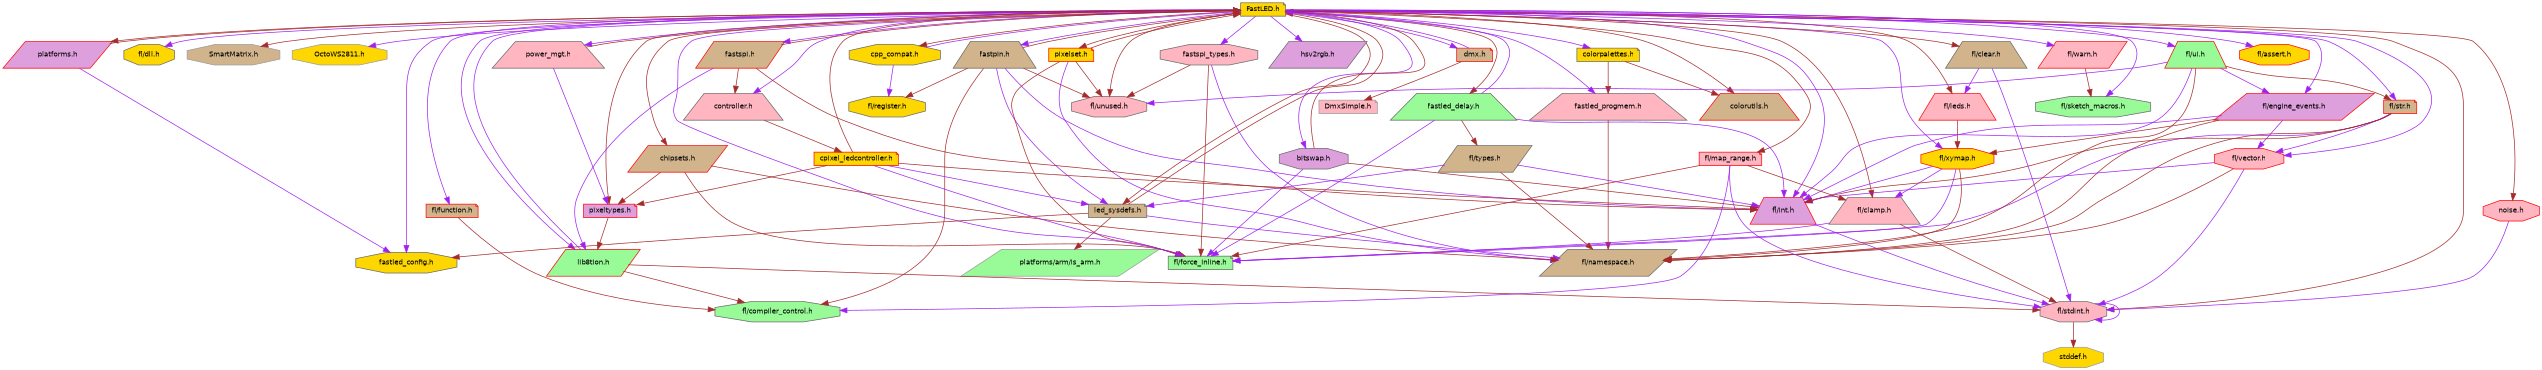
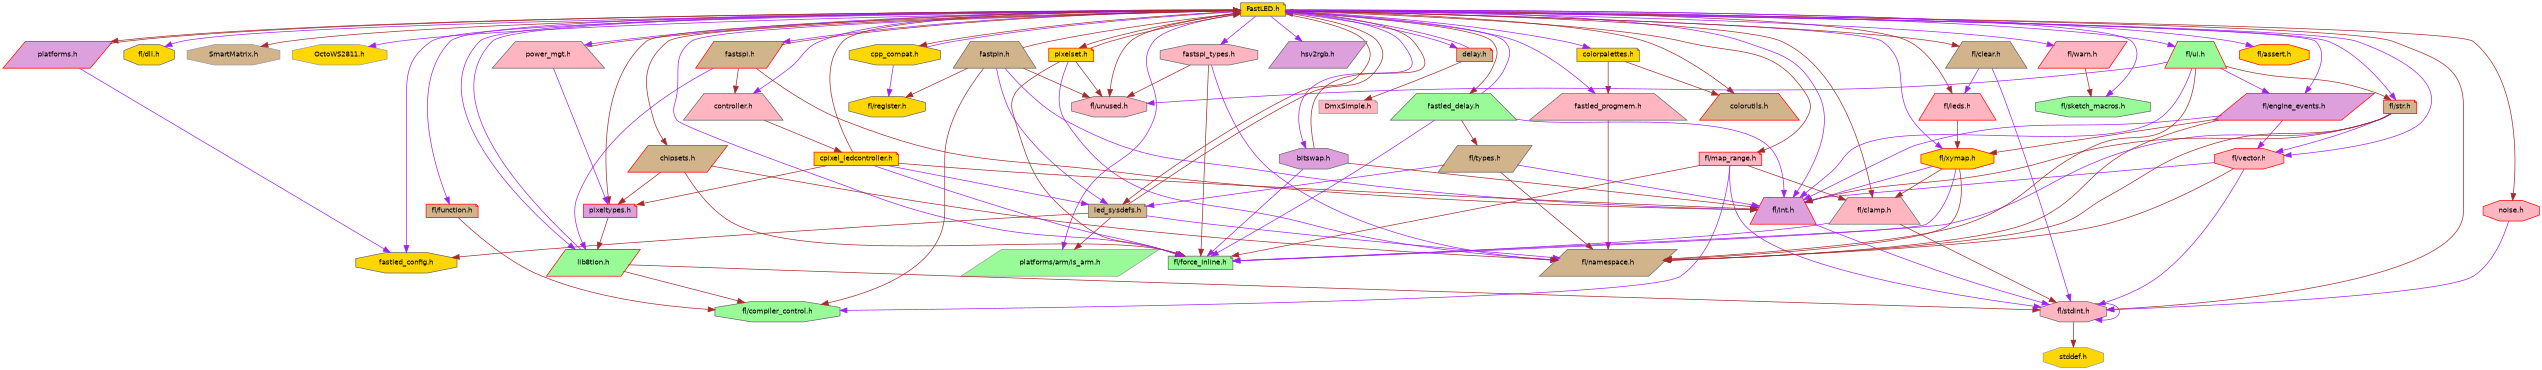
  digraph {
    fontname="DejaVu Sans"
    node [color=grey40 fillcolor=lightpink fontname="DejaVu Sans" fontsize=10 shape=octagon style=filled]
    edge [color=brown fontname="DejaVu Sans" fontsize=10 labelfontname=Helvetica labelfontsize=10 style=solid]
    n1 [color=gray40 fillcolor=gold fontcolor=black height=0.2 label="FastLED.h" shape=note width=0.4]
    n2 [height=0.2 label="fl/stdint.h" width=0.4]
    n3 [fillcolor=gold height=0.2 label="fl/dll.h" width=0.4]
    n4 [color=grey60 fillcolor=tan height=0.2 label="SmartMatrix.h" width=0.4]
    n5 [color=grey60 fillcolor=gold height=0.2 label="OctoWS2811.h" width=0.4]
    n6 [fillcolor=palegreen height=0.2 label="fl/force_inline.h" shape=note width=0.4]
    n7 [fillcolor=gold height=0.2 label="cpp_compat.h" width=0.4]
    n8 [fillcolor=gold height=0.2 label="fastled_config.h" width=0.4]
    n9 [fillcolor=tan height=0.2 label="led_sysdefs.h" shape=note width=0.4]
    n10 [fillcolor=palegreen height=0.2 label="fastled_delay.h" shape=trapezium width=0.4]
    n11 [color=red fillcolor=plum height=0.2 label="fl/int.h" shape=trapezium width=0.4]
    n12 [fillcolor=plum height=0.2 label="bitswap.h" width=0.4]
    n13 [height=0.2 label="controller.h" shape=trapezium width=0.4]
    n14 [color=red fillcolor=plum height=0.2 label="pixeltypes.h" shape=note width=0.4]
    n15 [color=red fillcolor=palegreen height=0.2 label="lib8tion.h" shape=parallelogram width=0.4]
    n16 [fillcolor=tan height=0.2 label="fastpin.h" shape=trapezium width=0.4]
    n17 [height=0.2 label="fl/unused.h" width=0.4]
    n18 [height=0.2 label="fastspi_types.h" width=0.4]
-   n19 [color=red fillcolor=tan height=0.2 label="dmx.h" shape=note width=0.4]
+   n19 [color=red fillcolor=tan height=0.2 label="delay.h" shape=note width=0.4]
    n20 [color=red fillcolor=plum height=0.2 label="platforms.h" shape=parallelogram width=0.4]
    n21 [height=0.2 label="fastled_progmem.h" shape=trapezium width=0.4]
    n22 [fillcolor=plum height=0.2 label="hsv2rgb.h" shape=parallelogram width=0.4]
    n23 [color=red fillcolor=tan height=0.2 label="colorutils.h" shape=trapezium width=0.4]
    n24 [color=red fillcolor=gold height=0.2 label="pixelset.h" shape=note width=0.4]
    n25 [fillcolor=gold height=0.2 label="colorpalettes.h" shape=note width=0.4]
    n26 [color=red height=0.2 label="noise.h" width=0.4]
    n27 [height=0.2 label="power_mgt.h" shape=trapezium width=0.4]
    n28 [color=red fillcolor=tan height=0.2 label="fastspi.h" shape=parallelogram width=0.4]
    n29 [color=red fillcolor=tan height=0.2 label="chipsets.h" shape=parallelogram width=0.4]
    n30 [color=red fillcolor=plum height=0.2 label="fl/engine_events.h" shape=parallelogram width=0.4]
    n31 [color=red height=0.2 label="fl/vector.h" width=0.4]
    n32 [color=red fillcolor=gold height=0.2 label="fl/xymap.h" width=0.4]
    n33 [height=0.2 label="fl/clamp.h" shape=trapezium width=0.4]
    n34 [color=red height=0.2 label="fl/leds.h" shape=trapezium width=0.4]
    n35 [color=red fillcolor=tan height=0.2 label="fl/str.h" shape=note width=0.4]
    n36 [color=red height=0.2 label="fl/map_range.h" shape=note width=0.4]
    n37 [color=red height=0.2 label="fl/warn.h" shape=parallelogram width=0.4]
    n38 [fillcolor=palegreen height=0.2 label="fl/sketch_macros.h" width=0.4]
    n39 [color=red fillcolor=gold height=0.2 label="fl/assert.h" width=0.4]
    n40 [color=red fillcolor=tan height=0.2 label="fl/function.h" shape=note width=0.4]
    n41 [fillcolor=tan height=0.2 label="fl/clear.h" shape=trapezium width=0.4]
    n42 [color=red fillcolor=palegreen height=0.2 label="fl/ui.h" shape=trapezium width=0.4]
    n43 [color=grey60 fillcolor=gold height=0.2 label="stddef.h" width=0.4]
    n44 [fillcolor=gold height=0.2 label="fl/register.h" width=0.4]
    n45 [color=grey60 fillcolor=palegreen height=0.2 label="platforms/arm/is_arm.h" shape=parallelogram width=0.4]
    n46 [fillcolor=tan height=0.2 label="fl/namespace.h" shape=parallelogram width=0.4]
    n47 [fillcolor=tan height=0.2 label="fl/types.h" shape=parallelogram width=0.4]
    n48 [color=red fillcolor=gold height=0.2 label="cpixel_ledcontroller.h" shape=note width=0.4]
    n49 [fillcolor=palegreen height=0.2 label="fl/compiler_control.h" width=0.4]
    n50 [color=grey60 height=0.2 label="DmxSimple.h" shape=note width=0.4]
    n1 -> n2
    n1 -> n3 [color=purple]
    n1 -> n4
    n1 -> n5 [color=purple]
    n1 -> n6 [color=purple]
    n1 -> n7
    n1 -> n8 [color=purple]
    n1 -> n9
    n1 -> n10
    n1 -> n11 [color=purple]
    n1 -> n12 [color=purple]
    n1 -> n13 [color=purple]
    n1 -> n14
    n1 -> n15 [color=purple]
-   n1 -> n16 [color=purple]
+   n1 -> n45 [color=purple]
    n1 -> n17
    n1 -> n18 [color=purple]
    n1 -> n19 [color=purple]
    n1 -> n20
    n1 -> n21 [color=purple]
    n1 -> n22 [color=purple]
    n1 -> n23
    n1 -> n24
    n1 -> n25 [color=purple]
    n1 -> n26
    n1 -> n27 [color=purple]
    n1 -> n28 [color=purple]
    n1 -> n29
    n1 -> n30 [color=purple]
    n1 -> n31 [color=purple]
    n1 -> n32 [color=purple]
    n1 -> n33
    n1 -> n34
    n1 -> n35 [color=purple]
    n1 -> n36
    n1 -> n37 [color=purple]
    n1 -> n38 [color=purple]
    n1 -> n39 [color=purple]
    n1 -> n40 [color=purple]
    n1 -> n41
    n1 -> n42 [color=purple]
    n2 -> n2 [color=purple]
    n2 -> n43
    n7 -> n1 [color=purple]
    n7 -> n44 [color=purple]
    n9 -> n1
    n9 -> n8
    n9 -> n45
    n9 -> n46 [color=purple]
    n10 -> n1 [color=purple]
    n10 -> n6 [color=purple]
    n10 -> n11 [color=purple]
    n10 -> n47
    n11 -> n2 [color=purple]
    n12 -> n1
    n12 -> n6 [color=purple]
    n12 -> n11
    n13 -> n48
    n14 -> n15
    n15 -> n1 [color=purple]
    n15 -> n2
    n15 -> n49
    n16 -> n1
    n16 -> n9 [color=purple]
    n16 -> n11 [color=purple]
    n16 -> n17
    n16 -> n44
    n16 -> n49
    n18 -> n6
    n18 -> n17
    n18 -> n46 [color=purple]
    n19 -> n1 [color=purple]
    n19 -> n50
    n20 -> n1
    n20 -> n8 [color=purple]
    n21 -> n46
    n24 -> n1
    n24 -> n6
    n24 -> n17
    n24 -> n46 [color=purple]
    n25 -> n21
    n25 -> n23
    n26 -> n2 [color=purple]
    n27 -> n1
    n27 -> n14 [color=purple]
    n28 -> n1
    n28 -> n11
    n28 -> n13
    n28 -> n15 [color=purple]
    n29 -> n6
    n29 -> n14
    n29 -> n46
    n30 -> n11 [color=purple]
    n30 -> n31 [color=purple]
    n30 -> n32
    n30 -> n46
    n31 -> n2 [color=purple]
    n31 -> n11 [color=purple]
    n31 -> n46
    n32 -> n6 [color=purple]
    n32 -> n11 [color=purple]
-   n32 -> n33 [color=purple]
+   n32 -> n33
    n32 -> n46
    n33 -> n2
    n33 -> n6 [color=purple]
    n34 -> n32
    n35 -> n6 [color=purple]
    n35 -> n11
    n35 -> n31 [color=purple]
    n35 -> n46
    n36 -> n2 [color=purple]
    n36 -> n6
    n36 -> n33
    n36 -> n49 [color=purple]
    n37 -> n38
    n40 -> n49
    n41 -> n2 [color=purple]
    n41 -> n34 [color=purple]
    n42 -> n11 [color=purple]
    n42 -> n17 [color=purple]
    n42 -> n30 [color=purple]
    n42 -> n35
    n42 -> n46
    n47 -> n9 [color=purple]
    n47 -> n11 [color=purple]
    n47 -> n46
    n48 -> n1
    n48 -> n6 [color=purple]
    n48 -> n9 [color=purple]
    n48 -> n11
    n48 -> n14
  }
